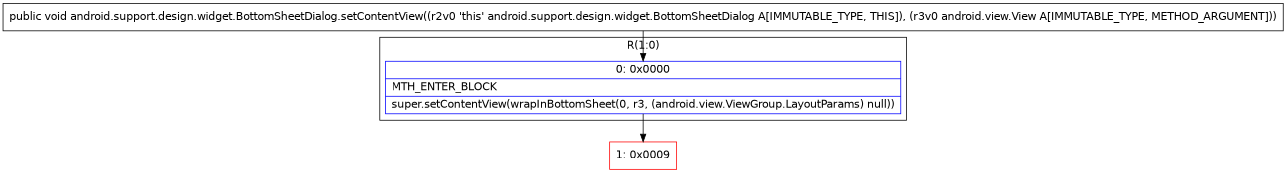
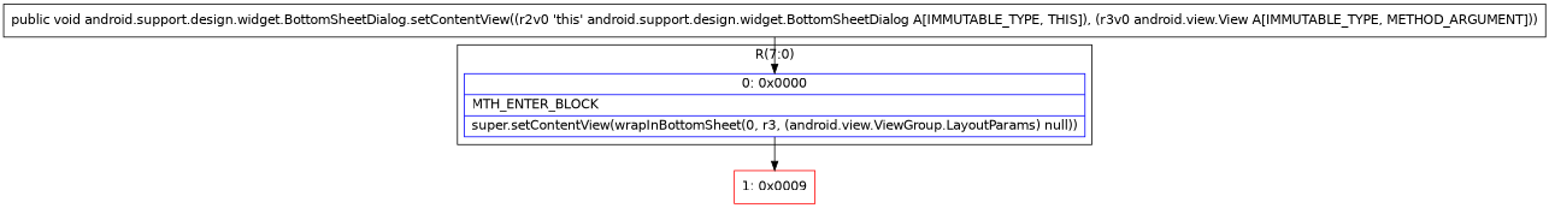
  digraph {
    fontname="DejaVu Sans"
    node [shape=record fontname="DejaVu Sans"]
    edge [fontname="DejaVu Sans"]
    n1 [color=blue label="{0\:\ 0x0000|MTH_ENTER_BLOCK\l|super.setContentView(wrapInBottomSheet(0, r3, (android.view.ViewGroup.LayoutParams) null))\l}"]
    n2 [color=red label="{1\:\ 0x0009}"]
    n3 [label="{public void android.support.design.widget.BottomSheetDialog.setContentView((r2v0 'this' android.support.design.widget.BottomSheetDialog A[IMMUTABLE_TYPE, THIS]), (r3v0 android.view.View A[IMMUTABLE_TYPE, METHOD_ARGUMENT])) }"]
    subgraph cluster_1 {
-     label="R(1:0)"
+     label="R(7:0)"
      n1
    }
    n1 -> n2
    n3 -> n1
  }
